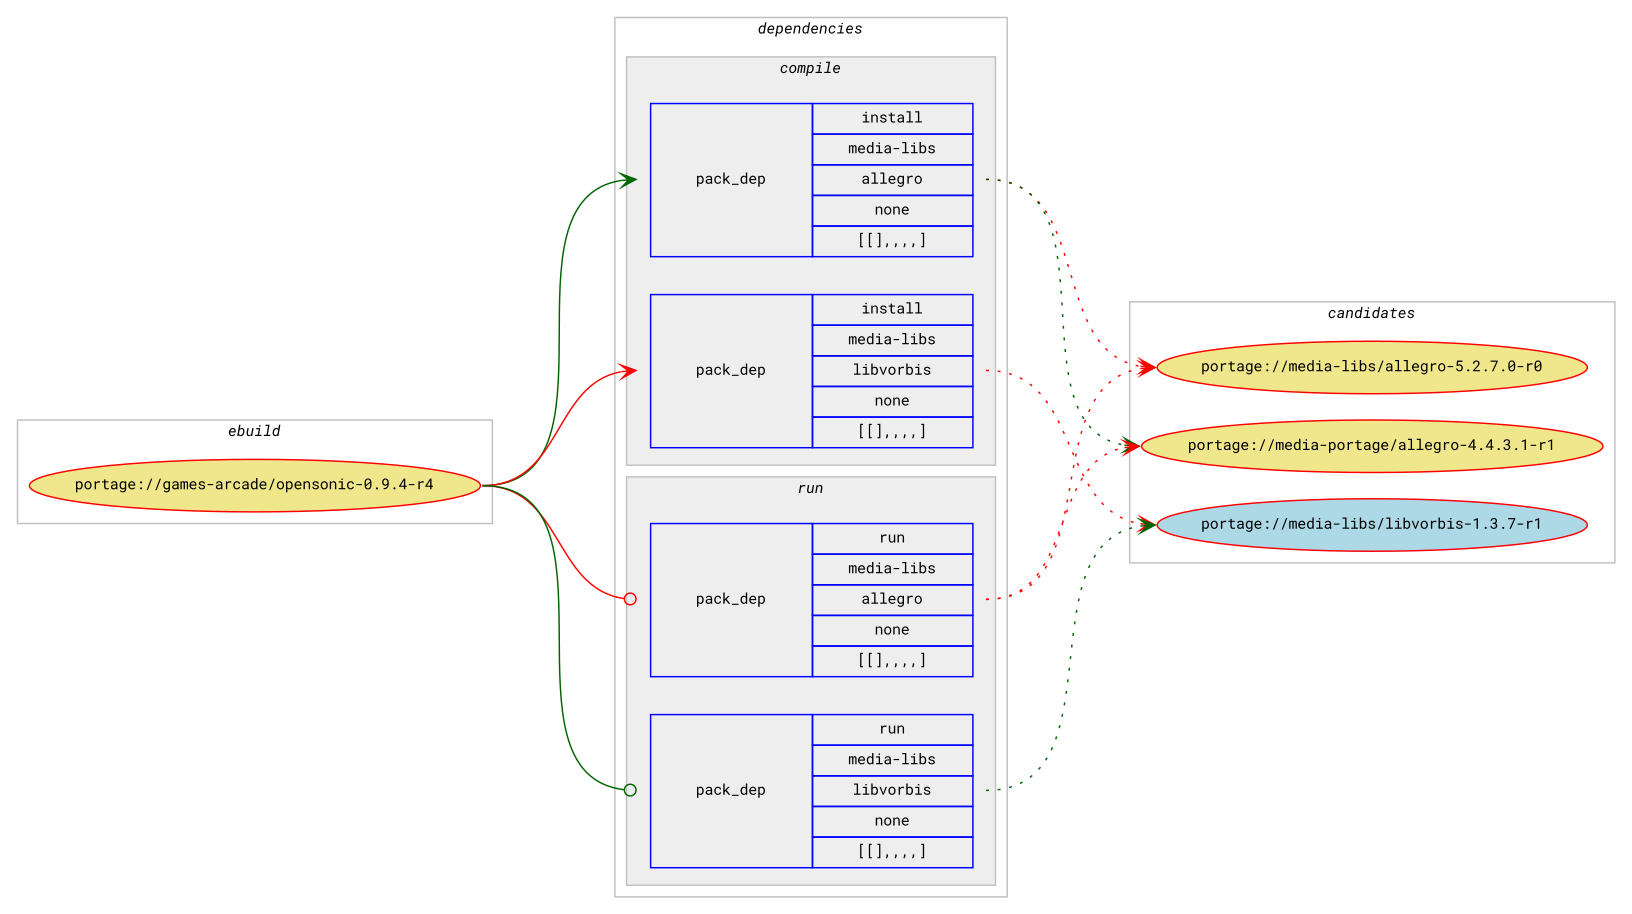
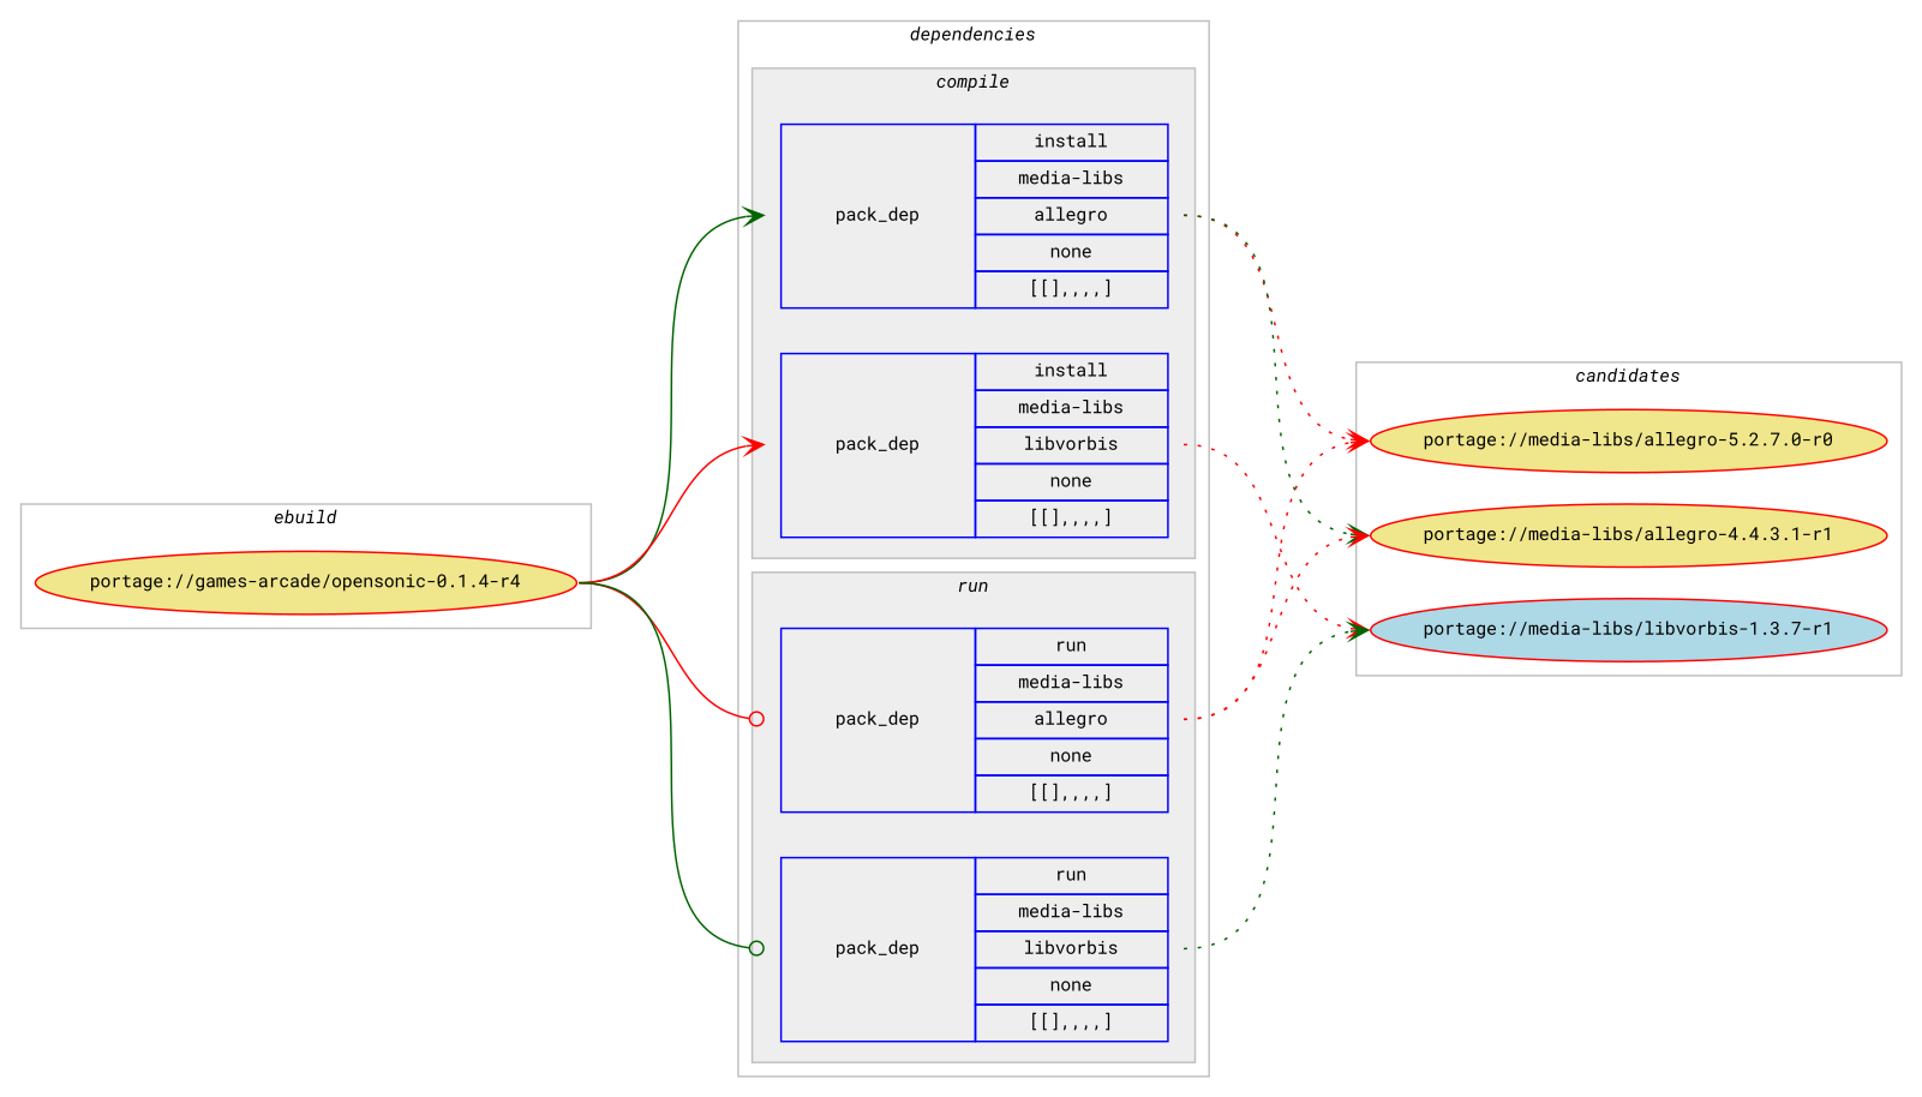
  digraph {
    compound=true
    concentrate=true
    fontname="Roboto Mono"
    fontsize=10
    newrank=true
    rankdir=LR
    ranksep=1.5
    node [color=red fontname="Roboto Mono" fontsize=10]
    edge [arrowhead=vee color=red fontname="Roboto Mono" headport=w style=dotted tailport=e weight=100]
-   n1 [fillcolor=khaki label="portage://games-arcade/opensonic-0.9.4-r4" style=filled width=4]
+   n1 [fillcolor=khaki label="portage://games-arcade/opensonic-0.1.4-r4" style=filled width=4]
    n2 [color=blue label=<<TABLE BORDER="0" CELLBORDER="1" CELLSPACING="0" CELLPADDING="4" WIDTH="220"><TR><TD ROWSPAN="6" CELLPADDING="30">pack_dep</TD></TR><TR><TD WIDTH="110">install</TD></TR><TR><TD>media-libs</TD></TR><TR><TD>allegro</TD></TR><TR><TD>none</TD></TR><TR><TD>[[],,,,]</TD></TR></TABLE>> shape=none]
    n3 [color=blue label=<<TABLE BORDER="0" CELLBORDER="1" CELLSPACING="0" CELLPADDING="4" WIDTH="220"><TR><TD ROWSPAN="6" CELLPADDING="30">pack_dep</TD></TR><TR><TD WIDTH="110">install</TD></TR><TR><TD>media-libs</TD></TR><TR><TD>libvorbis</TD></TR><TR><TD>none</TD></TR><TR><TD>[[],,,,]</TD></TR></TABLE>> shape=none]
    n4 [color=blue label=<<TABLE BORDER="0" CELLBORDER="1" CELLSPACING="0" CELLPADDING="4" WIDTH="220"><TR><TD ROWSPAN="6" CELLPADDING="30">pack_dep</TD></TR><TR><TD WIDTH="110">run</TD></TR><TR><TD>media-libs</TD></TR><TR><TD>allegro</TD></TR><TR><TD>none</TD></TR><TR><TD>[[],,,,]</TD></TR></TABLE>> shape=none]
    n5 [color=blue label=<<TABLE BORDER="0" CELLBORDER="1" CELLSPACING="0" CELLPADDING="4" WIDTH="220"><TR><TD ROWSPAN="6" CELLPADDING="30">pack_dep</TD></TR><TR><TD WIDTH="110">run</TD></TR><TR><TD>media-libs</TD></TR><TR><TD>libvorbis</TD></TR><TR><TD>none</TD></TR><TR><TD>[[],,,,]</TD></TR></TABLE>> shape=none]
    n6 [fillcolor=khaki label="portage://media-libs/allegro-5.2.7.0-r0" style=filled width=4]
-   n7 [fillcolor=khaki label="portage://media-portage/allegro-4.4.3.1-r1" style=filled width=4]
+   n7 [fillcolor=khaki label="portage://media-libs/allegro-4.4.3.1-r1" style=filled width=4]
    n8 [fillcolor=lightblue label="portage://media-libs/libvorbis-1.3.7-r1" style=filled width=4]
    subgraph cluster_1 {
      color=gray
      label=<<i>ebuild</i>>
      n1
    }
    subgraph cluster_2 {
      color=gray
      label=<<i>dependencies</i>>
      subgraph cluster_3 {
        color=gray
        fillcolor="#eeeeee"
        label=<<i>compile</i>>
        style=filled
        subgraph sub_4 {
          color=gray
          fillcolor="#eeeeee"
          label=<<i>compile</i>>
          style=filled
          n2
        }
        subgraph sub_5 {
          color=gray
          fillcolor="#eeeeee"
          label=<<i>compile</i>>
          style=filled
          n3
        }
      }
      subgraph cluster_6 {
        color=gray
        fillcolor="#eeeeee"
        label=<<i>compile and run</i>>
        style=filled
      }
      subgraph cluster_7 {
        color=gray
        fillcolor="#eeeeee"
        label=<<i>run</i>>
        style=filled
        subgraph sub_8 {
          color=gray
          fillcolor="#eeeeee"
          label=<<i>run</i>>
          style=filled
          n4
        }
        subgraph sub_9 {
          color=gray
          fillcolor="#eeeeee"
          label=<<i>run</i>>
          style=filled
          n5
        }
      }
    }
    subgraph cluster_10 {
      color=gray
      label=<<i>candidates</i>>
      rank=same
      subgraph sub_11 {
        color=black
        label=<<i>candidates</i>>
        nodesep=1
        rank=same
        n6
        n7
      }
      subgraph sub_12 {
        color=black
        label=<<i>candidates</i>>
        nodesep=1
        rank=same
        n8
      }
      subgraph sub_13 {
        color=black
        label=<<i>candidates</i>>
        nodesep=1
        rank=same
        n6
        n7
      }
      subgraph sub_14 {
        color=black
        label=<<i>candidates</i>>
        nodesep=1
        rank=same
        n8
      }
    }
    n1 -> n2 [color=darkgreen style=solid weight=20]
    n1 -> n3 [style=solid weight=20]
    n1 -> n4 [arrowhead=odot style=solid weight=20]
    n1 -> n5 [arrowhead=odot color=darkgreen style=solid weight=20]
    n2 -> n6
    n2 -> n7 [color=darkgreen]
    n3 -> n8
    n4 -> n6
    n4 -> n7
    n5 -> n8 [color=darkgreen]
  }
